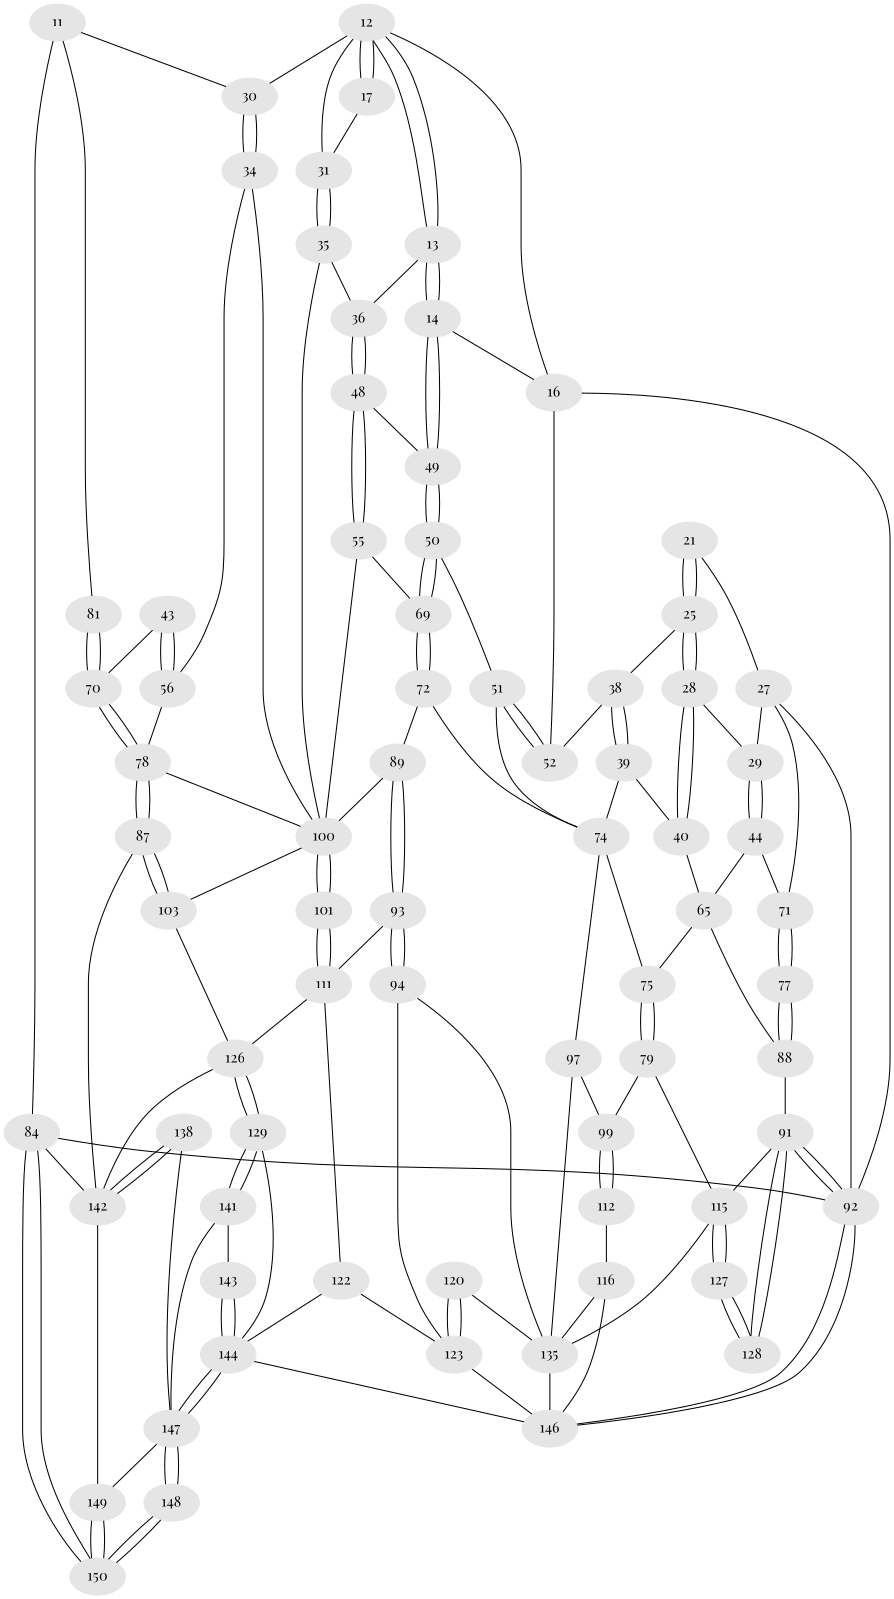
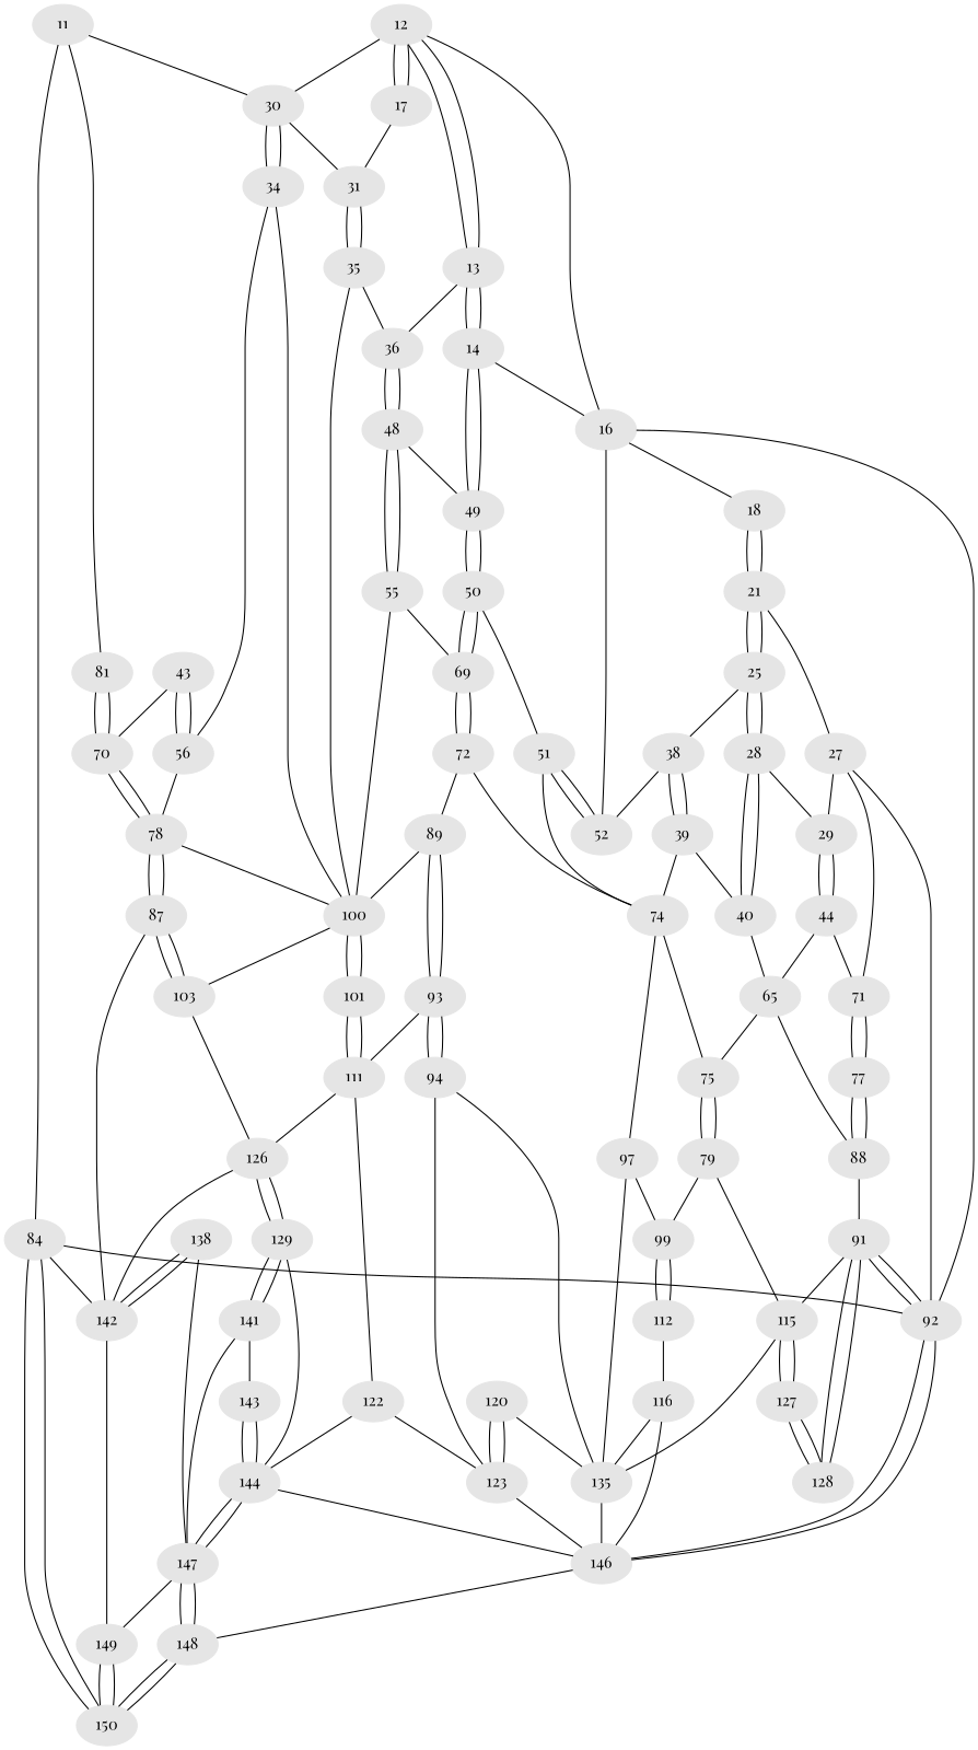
  graph {
    fontname="Playfair Display"
    node [color=gray90 fontname="Playfair Display" style=filled]
    edge [fontname="Playfair Display"]
    11 [super="+6+10"]
    30 [super="+7"]
    n3 [label=81]
    84 [super="+2"]
    31
    34
    70 [super="+61+42"]
    56 [super="+33+32"]
    78 [super="+58+57"]
    92 [super="+3"]
    142 [super="+86+124+125"]
    150
    12 [super="+9+8"]
    13
    16 [super="+5+15"]
    17
    14
    36
+   18
    52 [super="+23"]
    49
    48
    50
    21
    146 [super="+136+145"]
    35
    25
    27 [super="+22"]
    28
    38 [super="+24"]
    29 [super="+26"]
    71 [super="+46+45"]
    40
    39
    44
    77 [super="+67+68"]
    65 [super="+47"]
    100 [super="+60+54"]
    103
    101
    55
    74 [super="+73+63"]
    75 [super="+64"]
    97 [super="+96"]
    88 [super="+83+66"]
    43
    69
    51
    72
    87
    79
    91 [super="+90+82"]
    89 [super="+76"]
    93
    99 [super="+98"]
    135 [super="+119+114"]
    115 [super="+80+81"]
    112
    127
    149
    126 [super="+109+108"]
    128
    94
    111 [super="+110+104"]
    148
    123 [super="+106+107"]
    122 [super="+121+105"]
    116 [super="+113"]
    129
    144 [super="+132+131+137"]
    120
    147 [super="+140+139"]
    141
    143
    138
    11 -- 30
    11 -- n3
    11 -- 84 [weight=2]
-   12 -- 31
+   30 -- 31
    30 -- 34
    30 -- 34
    n3 -- 70 [weight=2]
    n3 -- 70
    84 -- 92 [weight=2]
    84 -- 142
    84 -- 150
    84 -- 150
    31 -- 35
    31 -- 35
    34 -- 56
    34 -- 100
    70 -- 78 [weight=2]
    70 -- 78
    56 -- 78
    78 -- 100
    78 -- 87
    78 -- 87
    92 -- 146
    92 -- 146
    142 -- 149
    12 -- 30
    12 -- 13
    12 -- 13
    12 -- 16
    12 -- 17 [weight=2]
    12 -- 17
    13 -- 14
    13 -- 14
    13 -- 36
    16 -- 92
+   16 -- 18
    16 -- 52
    17 -- 31
    14 -- 16
    14 -- 49
    14 -- 49
    36 -- 48
    36 -- 48
+   18 -- 21
+   18 -- 21
    49 -- 50
    49 -- 50
    48 -- 49
    48 -- 55
    48 -- 55
    50 -- 69
    50 -- 69
    50 -- 51
    21 -- 25
    21 -- 25
    21 -- 27
+   146 -- 148
    35 -- 36
    35 -- 100
    25 -- 28
    25 -- 28
    25 -- 38
    27 -- 92
    27 -- 29 [weight=2]
    27 -- 71
    28 -- 29
    28 -- 40
    28 -- 40
    38 -- 52 [weight=2]
    38 -- 39
    38 -- 39
    29 -- 44
    29 -- 44
    71 -- 77 [weight=3]
    71 -- 77
    40 -- 65
    39 -- 40
    39 -- 74
    44 -- 71
    44 -- 65
    77 -- 88 [weight=2]
    77 -- 88
    65 -- 75
    65 -- 88
    100 -- 103
    100 -- 101
    100 -- 101
    103 -- 126
    101 -- 111 [weight=2]
    101 -- 111
    55 -- 100
    55 -- 69
    74 -- 75 [weight=2]
    74 -- 97
    75 -- 79
    75 -- 79
    97 -- 99
    97 -- 135
    88 -- 91 [weight=2]
    43 -- 70
    43 -- 56 [weight=2]
    43 -- 56
    69 -- 72
    69 -- 72
    51 -- 52
    51 -- 52
    51 -- 74
    72 -- 74
    72 -- 89
    87 -- 142
    87 -- 103
    87 -- 103
    79 -- 99
    79 -- 115
    91 -- 92
    91 -- 92
    91 -- 115
    91 -- 128
    91 -- 128
    89 -- 100 [weight=2]
    89 -- 93
    89 -- 93
    93 -- 94
    93 -- 94
    93 -- 111
    99 -- 112 [weight=2]
    99 -- 112
    135 -- 146 [weight=2]
    115 -- 135
    115 -- 127 [weight=2]
    115 -- 127
    112 -- 116
    127 -- 128
    127 -- 128
    149 -- 150
    149 -- 150
    126 -- 142 [weight=2]
    126 -- 129
    126 -- 129
    94 -- 135
    94 -- 123
    111 -- 126
    111 -- 122 [weight=2]
    148 -- 150
    148 -- 150
    123 -- 146
    122 -- 123
    122 -- 144 [weight=2]
    116 -- 146
    116 -- 135 [weight=2]
    129 -- 144
    129 -- 141
    129 -- 141
    144 -- 146
    144 -- 147
    144 -- 147
    120 -- 135
    120 -- 123 [weight=2]
    120 -- 123
    147 -- 149
    147 -- 148
    147 -- 148
    141 -- 147
    141 -- 143
    143 -- 144 [weight=2]
    143 -- 144
    138 -- 142 [weight=2]
    138 -- 142
    138 -- 147
  }
